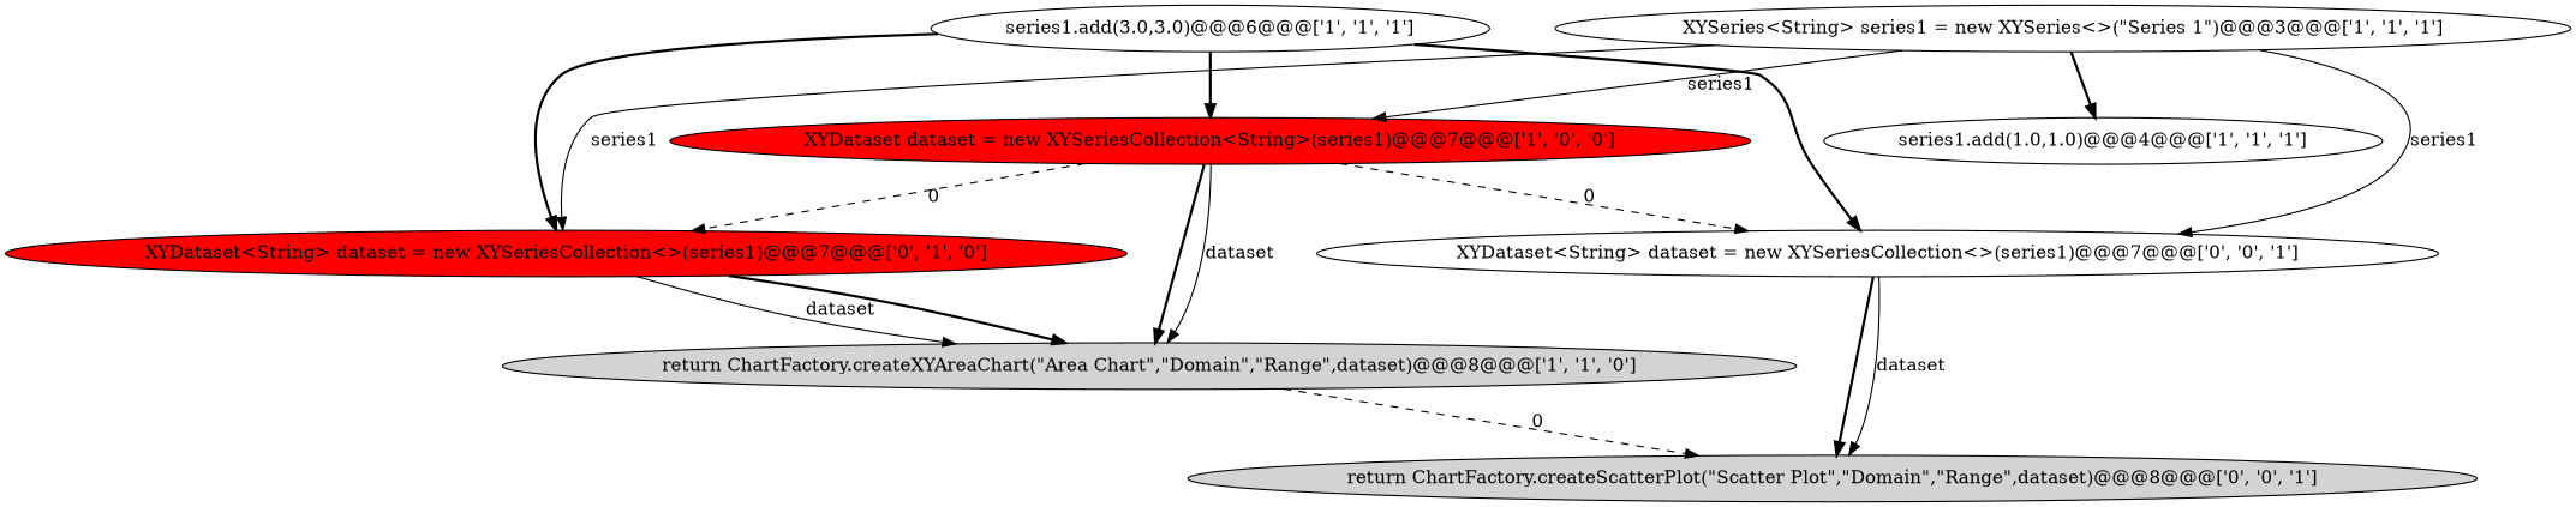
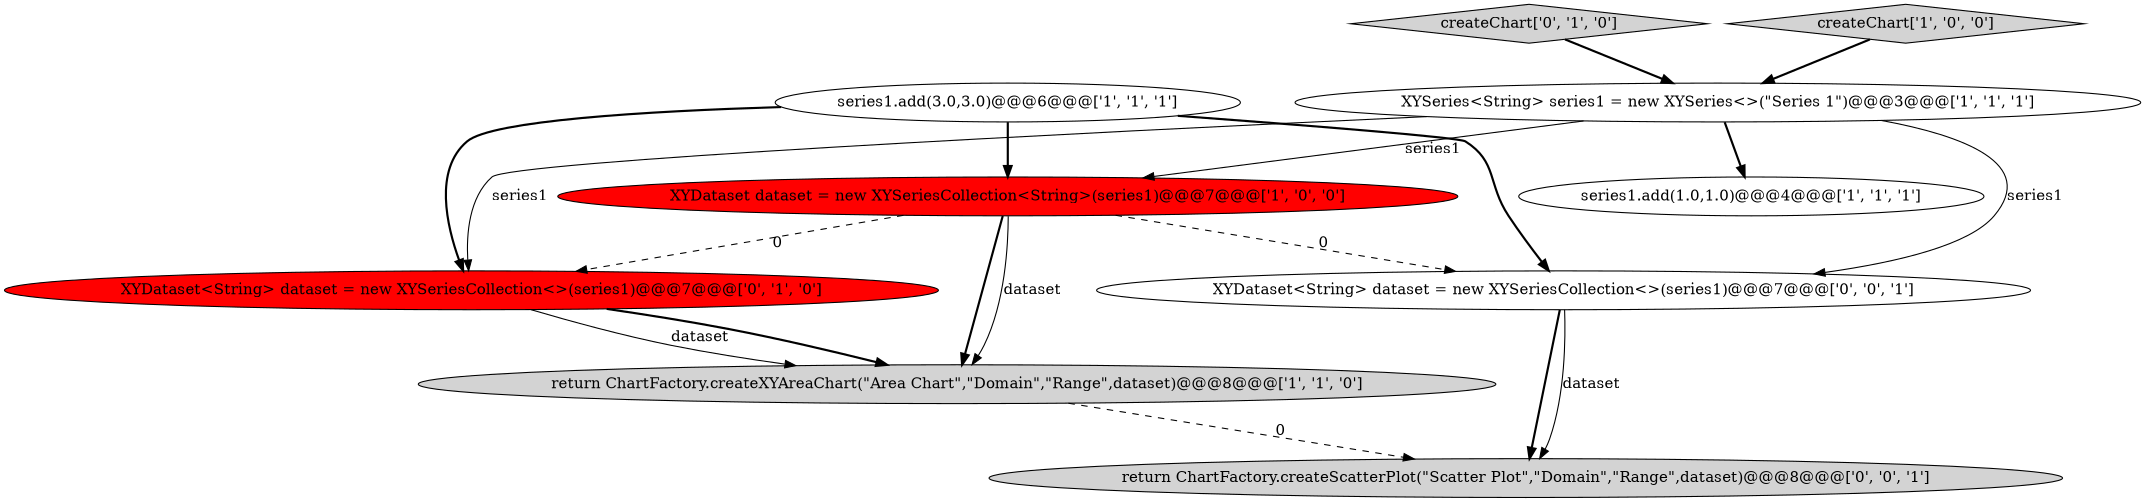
  digraph {
    node [fillcolor=white shape=ellipse style=filled]
    edge [style=bold]
    n1 [label="series1.add(3.0,3.0)@@@6@@@['1', '1', '1']"]
    n2 [label="XYDataset<String> dataset = new XYSeriesCollection<>(series1)@@@7@@@['0', '0', '1']"]
    n3 [fillcolor=red label="XYDataset dataset = new XYSeriesCollection<String>(series1)@@@7@@@['1', '0', '0']"]
    n4 [fillcolor=red label="XYDataset<String> dataset = new XYSeriesCollection<>(series1)@@@7@@@['0', '1', '0']"]
    n5 [fillcolor=lightgray label="return ChartFactory.createScatterPlot(\"Scatter Plot\",\"Domain\",\"Range\",dataset)@@@8@@@['0', '0', '1']"]
    n6 [label="XYSeries<String> series1 = new XYSeries<>(\"Series 1\")@@@3@@@['1', '1', '1']"]
    n7 [label="series1.add(1.0,1.0)@@@4@@@['1', '1', '1']"]
    n8 [fillcolor=lightgray label="return ChartFactory.createXYAreaChart(\"Area Chart\",\"Domain\",\"Range\",dataset)@@@8@@@['1', '1', '0']"]
+   n9 [fillcolor=lightgray label="createChart['0', '1', '0']" shape=diamond]
+   n10 [fillcolor=lightgray label="createChart['1', '0', '0']" shape=diamond]
    n1 -> n2
    n1 -> n3
    n1 -> n4
    n2 -> n5
    n2 -> n5 [label=dataset style=solid]
    n3 -> n2 [label=0 style=dashed]
    n3 -> n4 [label=0 style=dashed]
    n3 -> n8
    n3 -> n8 [label=dataset style=solid]
    n4 -> n8 [label=dataset style=solid]
    n4 -> n8
    n6 -> n2 [label=series1 style=solid]
    n6 -> n3 [label=series1 style=solid]
    n6 -> n4 [label=series1 style=solid]
    n6 -> n7
    n8 -> n5 [label=0 style=dashed]
+   n9 -> n6
+   n10 -> n6
  }
